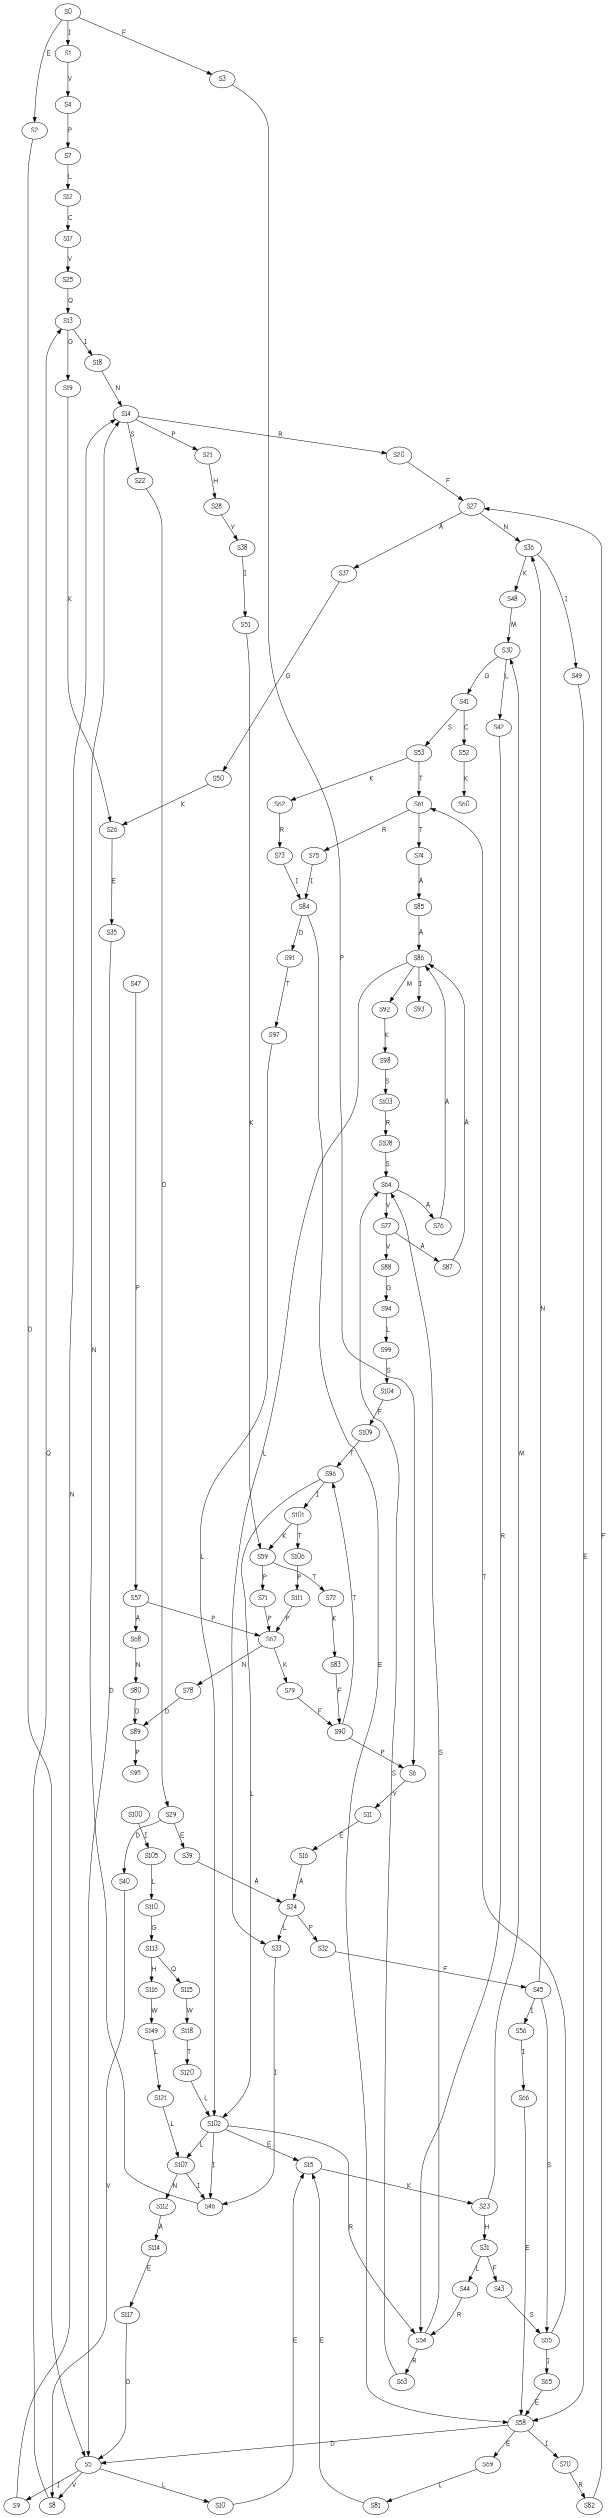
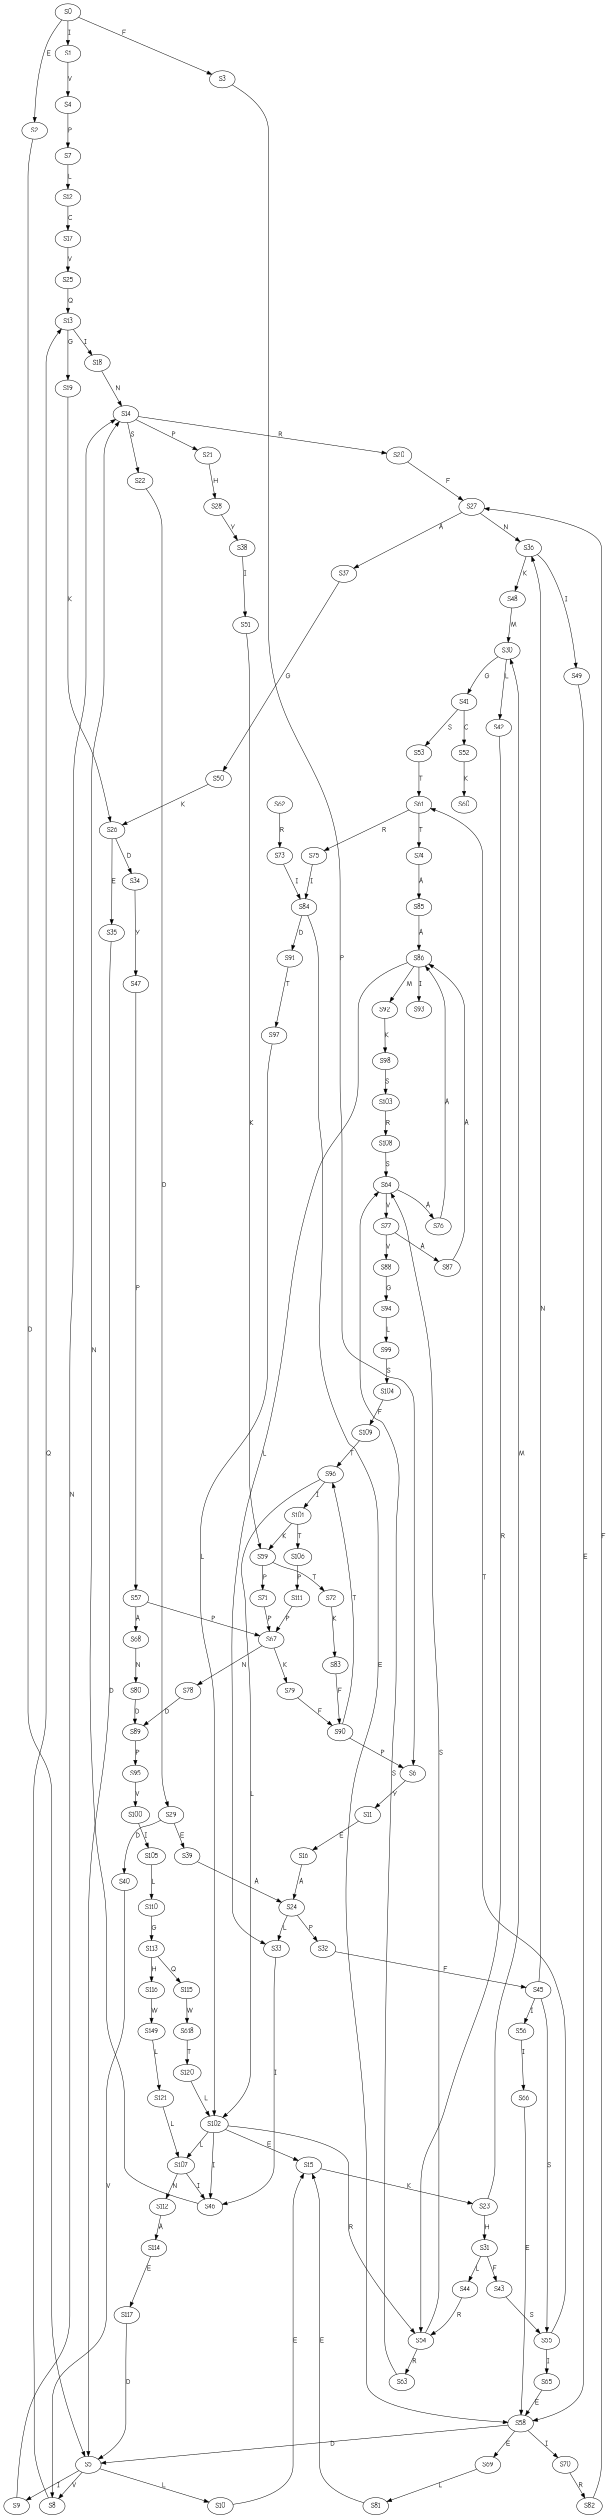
  strict digraph {
    fontname="Comic Neue"
    node [fontname="Comic Neue"]
    edge [fontname="Comic Neue"]
    S0
    S1
    S2
    S3
    S4
    S5
    S6
    S7
    S8
    S9
    S10
    S11
    S12
    S13
    S14
    S15
    S16
    S17
    S18
    S19
    S20
    S21
    S22
    S23
    S24
    S25
    S26
    S27
    S28
    S29
    S30
    S31
    S32
    S33
+   S34
    S35
    S36
    S37
    S38
    S39
    S40
    S41
    S42
    S43
    S44
    S45
    S46
    S47
    S48
    S49
    S50
    S51
    S52
    S53
    S54
    S55
    S56
    S57
    S58
    S59
    S60
    S61
    S62
    S63
    S64
    S65
    S66
    S67
    S68
    S69
    S70
    S71
    S72
    S74
    S75
    S73
    S76
    S77
    S78
    S79
    S80
    S81
    S82
    S83
    S84
    S85
    S86
    S87
    S88
    S89
    S90
    S91
    S92
    S93
    S94
    S95
    S96
    S97
    S98
    S99
    S100
    S101
    S102
    S103
    S104
    S105
    S106
    S107
    S108
    S109
    S110
    S111
    S112
    S113
    S114
    S115
    S116
    S117
-   S118
+   S118 [label=S618]
    n120 [label=S149]
    S120
    S121
    S0 -> S1 [label=I]
    S0 -> S2 [label=E]
    S0 -> S3 [label=F]
    S1 -> S4 [label=V]
    S2 -> S5 [label=D]
    S3 -> S6 [label=P]
    S4 -> S7 [label=P]
    S5 -> S8 [label=V]
    S5 -> S9 [label=I]
    S5 -> S10 [label=L]
    S6 -> S11 [label=Y]
    S7 -> S12 [label=L]
    S8 -> S13 [label=Q]
    S9 -> S14 [label=N]
    S10 -> S15 [label=E]
    S11 -> S16 [label=E]
    S12 -> S17 [label=C]
    S13 -> S18 [label=I]
    S13 -> S19 [label=G]
    S14 -> S20 [label=R]
    S14 -> S21 [label=P]
    S14 -> S22 [label=S]
    S15 -> S23 [label=K]
    S16 -> S24 [label=A]
    S17 -> S25 [label=V]
    S18 -> S14 [label=N]
    S19 -> S26 [label=K]
    S20 -> S27 [label=F]
    S21 -> S28 [label=H]
    S22 -> S29 [label=D]
    S23 -> S30 [label=M]
    S23 -> S31 [label=H]
    S24 -> S32 [label=P]
    S24 -> S33 [label=L]
    S25 -> S13 [label=Q]
+   S26 -> S34 [label=D]
    S26 -> S35 [label=E]
    S27 -> S36 [label=N]
    S27 -> S37 [label=A]
    S28 -> S38 [label=Y]
    S29 -> S39 [label=E]
    S29 -> S40 [label=D]
    S30 -> S41 [label=G]
    S30 -> S42 [label=L]
    S31 -> S43 [label=F]
    S31 -> S44 [label=L]
    S32 -> S45 [label=F]
    S33 -> S46 [label=I]
+   S34 -> S47 [label=Y]
    S35 -> S5 [label=D]
    S36 -> S48 [label=K]
    S36 -> S49 [label=I]
    S37 -> S50 [label=G]
    S38 -> S51 [label=I]
    S39 -> S24 [label=A]
    S40 -> S8 [label=V]
    S41 -> S52 [label=C]
    S41 -> S53 [label=S]
    S42 -> S54 [label=R]
    S43 -> S55 [label=S]
    S44 -> S54 [label=R]
    S45 -> S36 [label=N]
    S45 -> S55 [label=S]
    S45 -> S56 [label=I]
    S46 -> S14 [label=N]
    S47 -> S57 [label=P]
    S48 -> S30 [label=M]
    S49 -> S58 [label=E]
    S50 -> S26 [label=K]
    S51 -> S59 [label=K]
    S52 -> S60 [label=K]
    S53 -> S61 [label=T]
-   S53 -> S62 [label=K]
    S54 -> S63 [label=R]
    S54 -> S64 [label=S]
    S55 -> S61 [label=T]
    S55 -> S65 [label=I]
    S56 -> S66 [label=I]
    S57 -> S67 [label=P]
    S57 -> S68 [label=A]
    S58 -> S5 [label=D]
    S58 -> S69 [label=E]
    S58 -> S70 [label=I]
    S59 -> S71 [label=P]
    S59 -> S72 [label=T]
    S61 -> S74 [label=T]
    S61 -> S75 [label=R]
    S62 -> S73 [label=R]
    S63 -> S64 [label=S]
    S64 -> S76 [label=A]
    S64 -> S77 [label=V]
    S65 -> S58 [label=E]
    S66 -> S58 [label=E]
    S67 -> S78 [label=N]
    S67 -> S79 [label=K]
    S68 -> S80 [label=N]
    S69 -> S81 [label=L]
    S70 -> S82 [label=R]
    S71 -> S67 [label=P]
    S72 -> S83 [label=K]
    S74 -> S85 [label=A]
    S75 -> S84 [label=I]
    S73 -> S84 [label=I]
    S76 -> S86 [label=A]
    S77 -> S87 [label=A]
    S77 -> S88 [label=V]
    S78 -> S89 [label=D]
    S79 -> S90 [label=F]
    S80 -> S89 [label=D]
    S81 -> S15 [label=E]
    S82 -> S27 [label=F]
    S83 -> S90 [label=F]
    S84 -> S58 [label=E]
    S84 -> S91 [label=D]
    S85 -> S86 [label=A]
    S86 -> S33 [label=L]
    S86 -> S92 [label=M]
    S86 -> S93 [label=I]
    S87 -> S86 [label=A]
    S88 -> S94 [label=G]
    S89 -> S95 [label=P]
    S90 -> S6 [label=P]
    S90 -> S96 [label=T]
    S91 -> S97 [label=T]
    S92 -> S98 [label=K]
    S94 -> S99 [label=L]
+   S95 -> S100 [label=V]
    S96 -> S101 [label=I]
    S96 -> S102 [label=L]
    S97 -> S102 [label=L]
    S98 -> S103 [label=S]
    S99 -> S104 [label=S]
    S100 -> S105 [label=I]
    S101 -> S59 [label=K]
    S101 -> S106 [label=T]
    S102 -> S15 [label=E]
    S102 -> S46 [label=I]
    S102 -> S54 [label=R]
    S102 -> S107 [label=L]
    S103 -> S108 [label=R]
    S104 -> S109 [label=F]
    S105 -> S110 [label=L]
    S106 -> S111 [label=P]
    S107 -> S46 [label=I]
    S107 -> S112 [label=N]
    S108 -> S64 [label=S]
    S109 -> S96 [label=T]
    S110 -> S113 [label=G]
    S111 -> S67 [label=P]
    S112 -> S114 [label=A]
    S113 -> S115 [label=Q]
    S113 -> S116 [label=H]
    S114 -> S117 [label=E]
    S115 -> S118 [label=W]
    S116 -> n120 [label=W]
    S117 -> S5 [label=D]
    S118 -> S120 [label=T]
    n120 -> S121 [label=L]
    S120 -> S102 [label=L]
    S121 -> S107 [label=L]
  }
